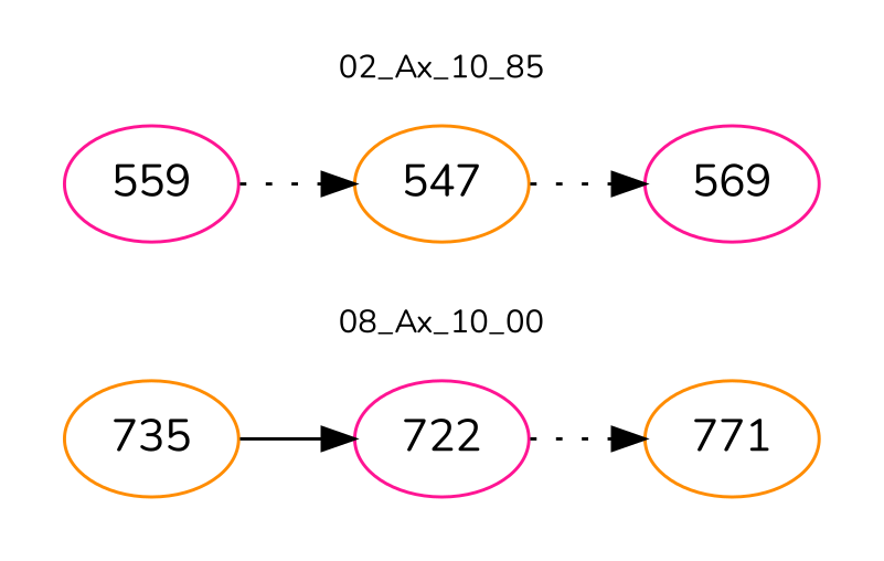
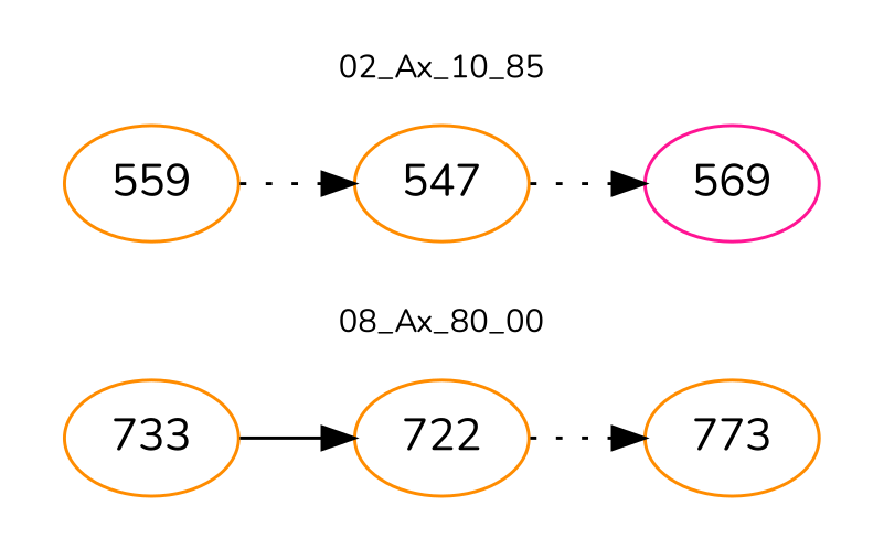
  digraph {
    fontname=Nunito
    rankdir=LR
    node [color=darkorange fontname=Nunito]
    edge [color=black fontname=Nunito style=dotted]
-   n1 [label=735]
-   n2 [color=deeppink label=722]
-   n3 [label=771]
-   n4 [color=deeppink label=559]
+   n1 [label=733]
+   n2 [label=722]
+   n3 [label=773]
+   n4 [label=559]
    n5 [label=547]
    n6 [color=deeppink label=569]
    subgraph cluster_1 {
      color=white
      fontsize=10
-     label="08_Ax_10_00"
+     label="08_Ax_80_00"
      n1
      n2
      n3
    }
    subgraph cluster_2 {
      color=white
      fontsize=10
      label="02_Ax_10_85"
      n4
      n5
      n6
    }
    n1 -> n2 [style=solid]
    n2 -> n3
    n4 -> n5
    n5 -> n6
  }
